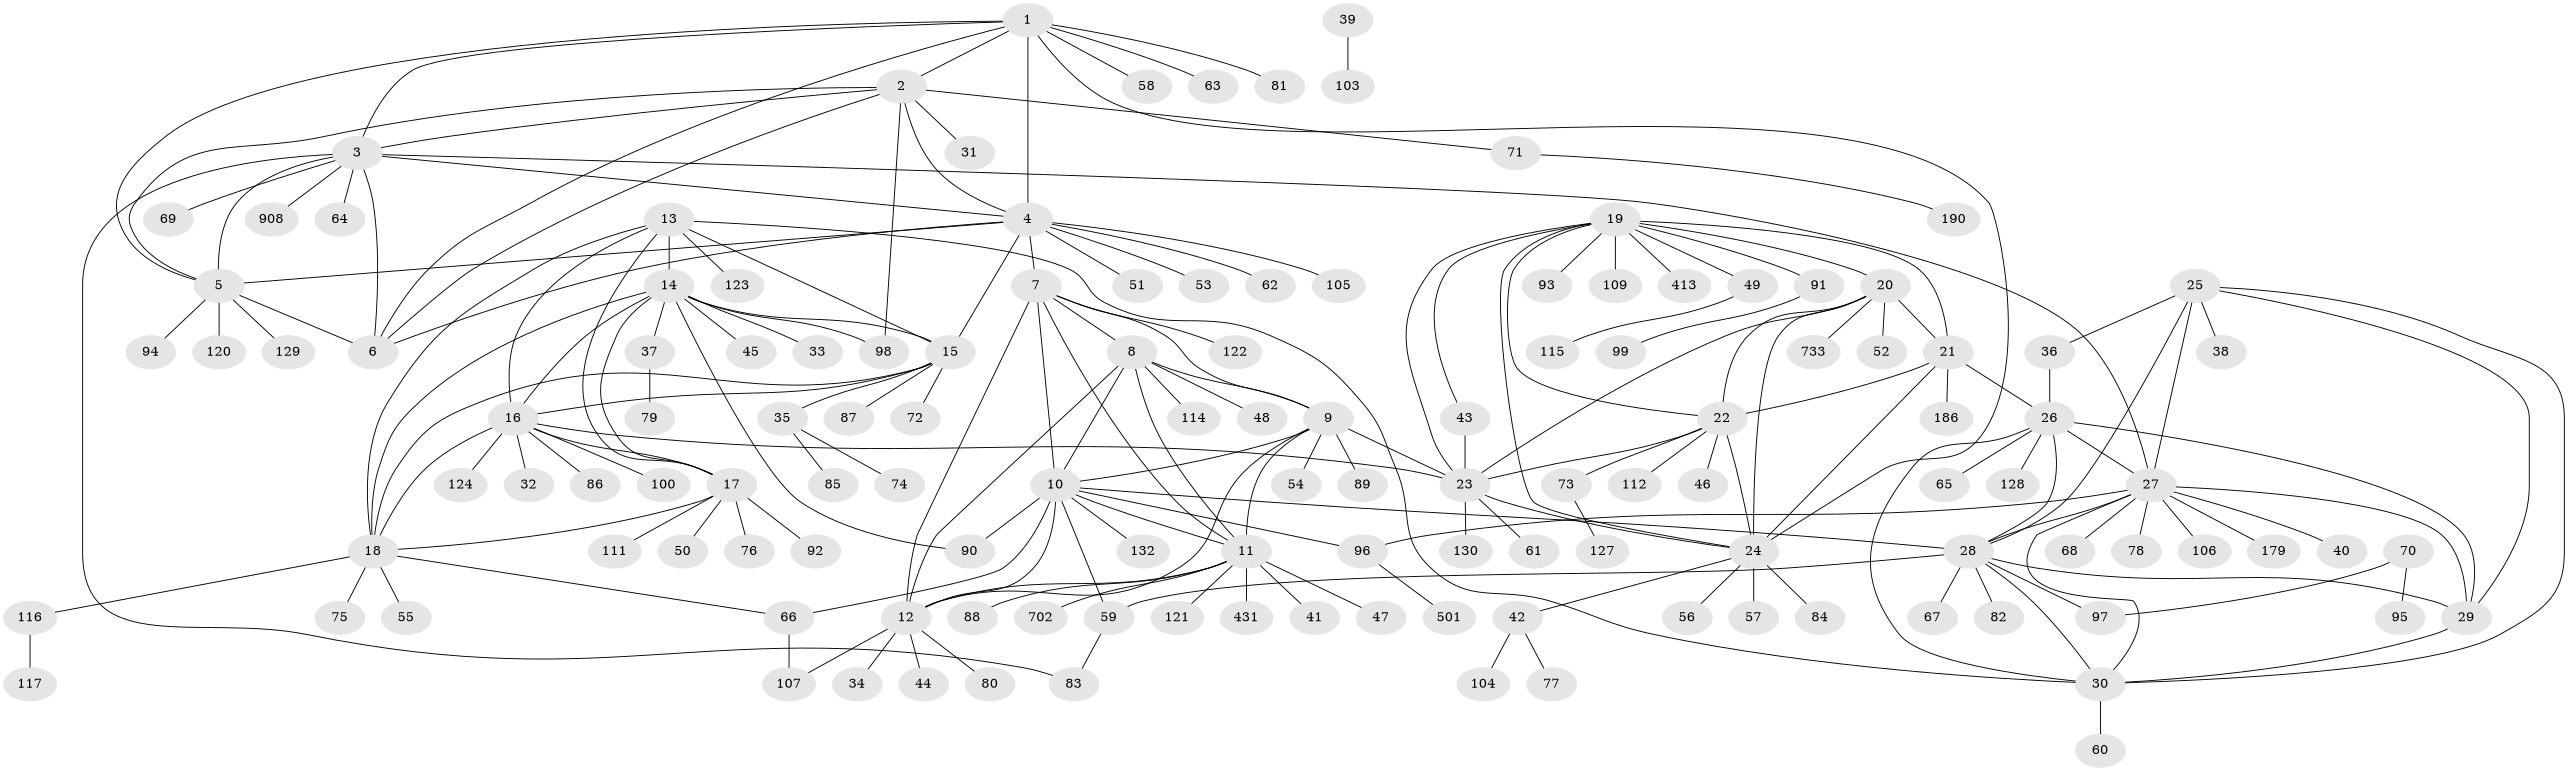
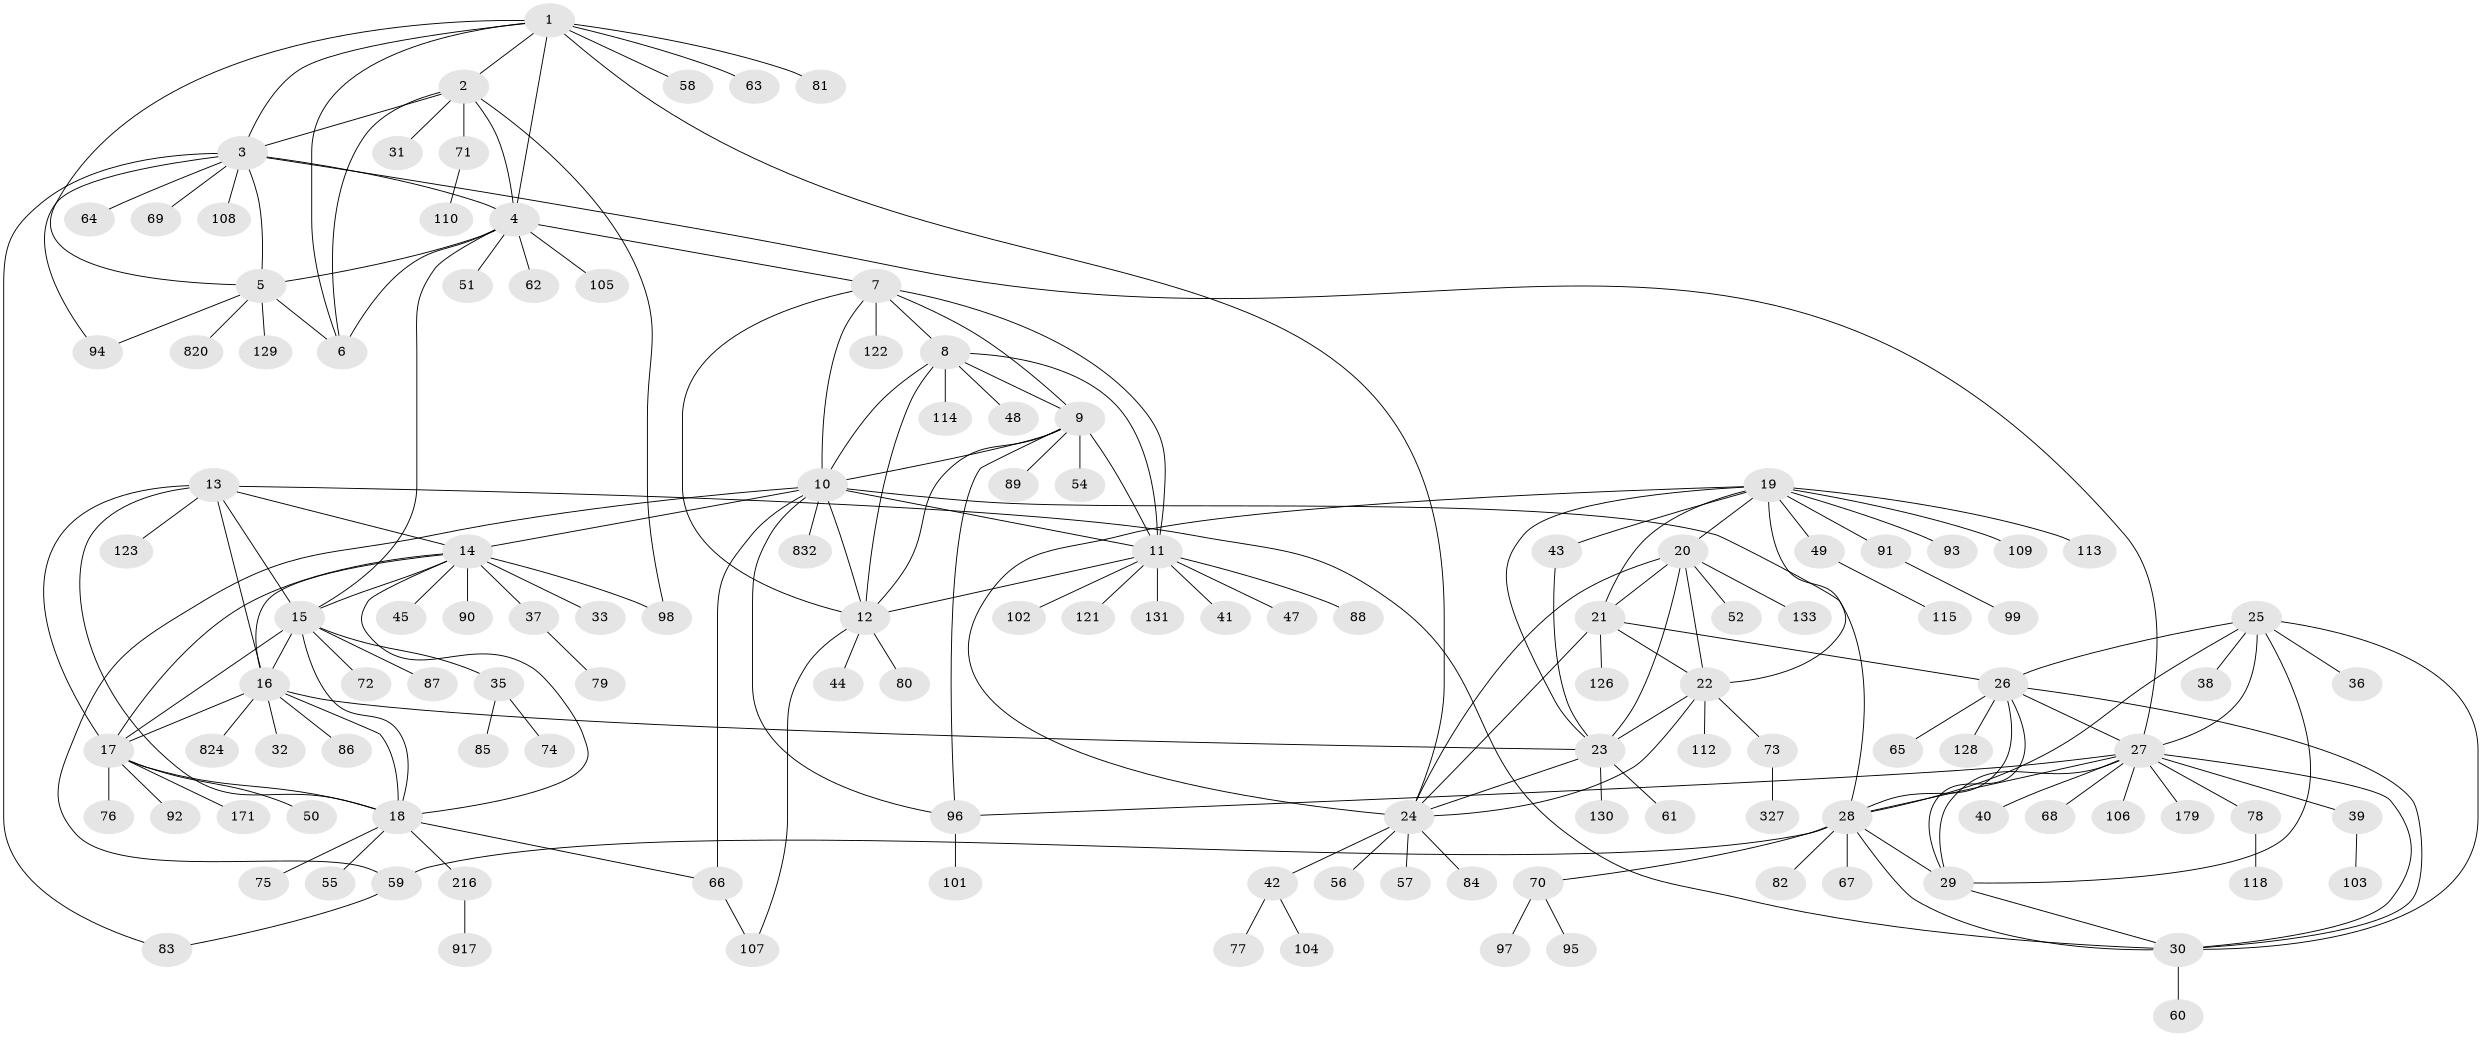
  graph {
    node [color=gray90 style=filled]
    1
    2
    3
    4
    5
    6
    24
    58
    63
    81
    31
    71
    98
    27
    64
    69
    83
-   108 [label=908]
+   108
    7
    15
    51
-   53
    62
    105
    94
-   120
+   120 [label=820]
    129
    42
    56
    57
    84
-   110 [label=190]
+   110
    28
    96
    30
    29
    39
    40
    68
    78
    106
    n42 [label=179]
    8
    9
    10
    11
    12
    122
    16
    17
    18
    35
    72
    87
    48
    114
    23
    54
    89
    14
    59
    66
-   132
+   132 [label=832]
    41
    47
    88
-   102 [label=702]
+   102
    121
-   131 [label=431]
-   34
+   131
    44
    80
    107
    61
    130
    33
    37
    45
    90
    67
    70
    82
-   101 [label=501]
+   101
    13
    123
    32
    86
-   100
-   124
+   124 [label=824]
    50
    76
    92
-   111
+   111 [label=171]
    55
    75
-   116
+   116 [label=216]
    60
    79
    74
    85
-   117
+   117 [label=917]
    19
    20
    21
    22
    43
    49
    91
    93
    109
-   113 [label=413]
+   113
    52
-   133 [label=733]
+   133
    26
-   126 [label=186]
-   46
+   126
    73
    112
    115
    99
    65
    128
-   127
+   127 [label=327]
    77
    104
    25
    36
    38
    103
+   118
    95
    97
    1 -- 2
    1 -- 3
    1 -- 4
    1 -- 5
    1 -- 6
    1 -- 24
    1 -- 58
    1 -- 63
    1 -- 81
    2 -- 3
    2 -- 4
-   2 -- 5
    2 -- 6
    2 -- 31
    2 -- 71
    2 -- 98
    3 -- 4
    3 -- 5
-   3 -- 6
+   3 -- 94
    3 -- 27
    3 -- 64
    3 -- 69
    3 -- 83
    3 -- 108
    4 -- 5
    4 -- 6
    4 -- 7
    4 -- 15
    4 -- 51
-   4 -- 53
    4 -- 62
    4 -- 105
    5 -- 6
    5 -- 94
    5 -- 120
    5 -- 129
    24 -- 42
    24 -- 56
    24 -- 57
    24 -- 84
    71 -- 110
    27 -- 28
    27 -- 96
    27 -- 30
    27 -- 29
+   27 -- 39
    27 -- 40
    27 -- 68
    27 -- 78
    27 -- 106
    27 -- n42
    7 -- 8
    7 -- 9
    7 -- 10
    7 -- 11
    7 -- 12
    7 -- 122
    15 -- 16
+   15 -- 17
    15 -- 18
    15 -- 35
    15 -- 72
    15 -- 87
    42 -- 77
    42 -- 104
    28 -- 30
    28 -- 29
    28 -- 59
    28 -- 67
-   28 -- 97
+   28 -- 70
    28 -- 82
    96 -- 101
    30 -- 60
    29 -- 30
    39 -- 103
+   78 -- 118
    8 -- 9
    8 -- 10
    8 -- 11
    8 -- 12
    8 -- 48
    8 -- 114
    9 -- 10
    9 -- 11
    9 -- 12
-   9 -- 23
+   9 -- 96
    9 -- 54
    9 -- 89
    10 -- 28
    10 -- 96
    10 -- 11
    10 -- 12
-   10 -- 90
+   10 -- 14
    10 -- 59
    10 -- 66
    10 -- 132
    11 -- 12
    11 -- 41
    11 -- 47
    11 -- 88
    11 -- 102
    11 -- 121
    11 -- 131
-   12 -- 34
    12 -- 44
    12 -- 80
    12 -- 107
    16 -- 17
    16 -- 18
    16 -- 23
    16 -- 32
    16 -- 86
-   16 -- 100
    16 -- 124
    17 -- 18
    17 -- 50
    17 -- 76
    17 -- 92
    17 -- 111
    18 -- 66
    18 -- 55
    18 -- 75
    18 -- 116
    35 -- 74
    35 -- 85
    23 -- 24
    23 -- 61
    23 -- 130
    14 -- 98
    14 -- 15
    14 -- 16
    14 -- 17
    14 -- 18
    14 -- 33
    14 -- 37
    14 -- 45
    14 -- 90
    59 -- 83
    66 -- 107
    37 -- 79
    70 -- 95
    70 -- 97
    13 -- 15
    13 -- 30
    13 -- 16
    13 -- 17
    13 -- 18
    13 -- 14
    13 -- 123
    116 -- 117
    19 -- 24
    19 -- 23
    19 -- 20
    19 -- 21
    19 -- 22
    19 -- 43
    19 -- 49
    19 -- 91
    19 -- 93
    19 -- 109
    19 -- 113
    20 -- 24
    20 -- 23
    20 -- 21
    20 -- 22
    20 -- 52
    20 -- 133
    21 -- 24
    21 -- 22
    21 -- 26
    21 -- 126
    22 -- 24
    22 -- 23
-   22 -- 46
    22 -- 73
    22 -- 112
    43 -- 23
    49 -- 115
    91 -- 99
    26 -- 27
    26 -- 28
    26 -- 30
    26 -- 29
    26 -- 65
    26 -- 128
    73 -- 127
    25 -- 27
    25 -- 28
    25 -- 30
    25 -- 29
-   36 -- 26
+   25 -- 26
    25 -- 36
    25 -- 38
  }
